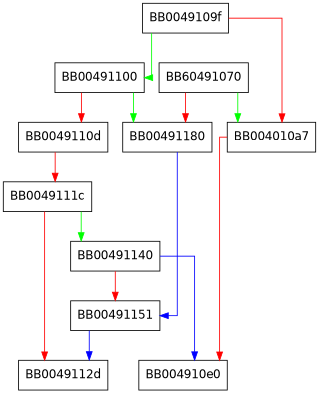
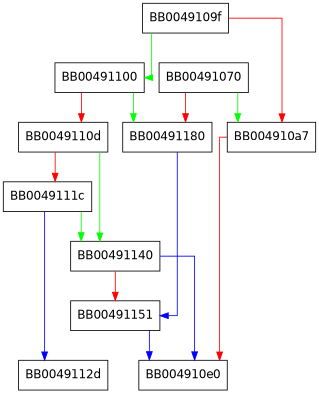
  digraph {
    fontname="DejaVu Sans"
    splines=ortho
    node [fontname="DejaVu Sans" shape=box]
    edge [color=red fontname="DejaVu Sans"]
-   BB00491070 [label=BB60491070]
-   BB004910a7 [label=BB004010a7]
+   BB00491070
+   BB004910a7
    BB00491180
    BB004910e0
    BB0049109f
    BB00491100
    BB0049110d
    BB00491151
    BB00491140
    BB0049111c
    BB0049112d
    BB00491070 -> BB004910a7 [color=green]
    BB00491070 -> BB00491180
    BB004910a7 -> BB004910e0
    BB00491180 -> BB00491151 [color=blue]
    BB0049109f -> BB004910a7
    BB0049109f -> BB00491100 [color=green]
    BB00491100 -> BB00491180 [color=green]
    BB00491100 -> BB0049110d
+   BB0049110d -> BB00491140 [color=green]
    BB0049110d -> BB0049111c
-   BB00491151 -> BB0049112d [color=blue]
+   BB00491151 -> BB004910e0 [color=blue]
    BB00491140 -> BB004910e0 [color=blue]
    BB00491140 -> BB00491151
    BB0049111c -> BB00491140 [color=green]
-   BB0049111c -> BB0049112d
+   BB0049111c -> BB0049112d [color=blue]
  }
